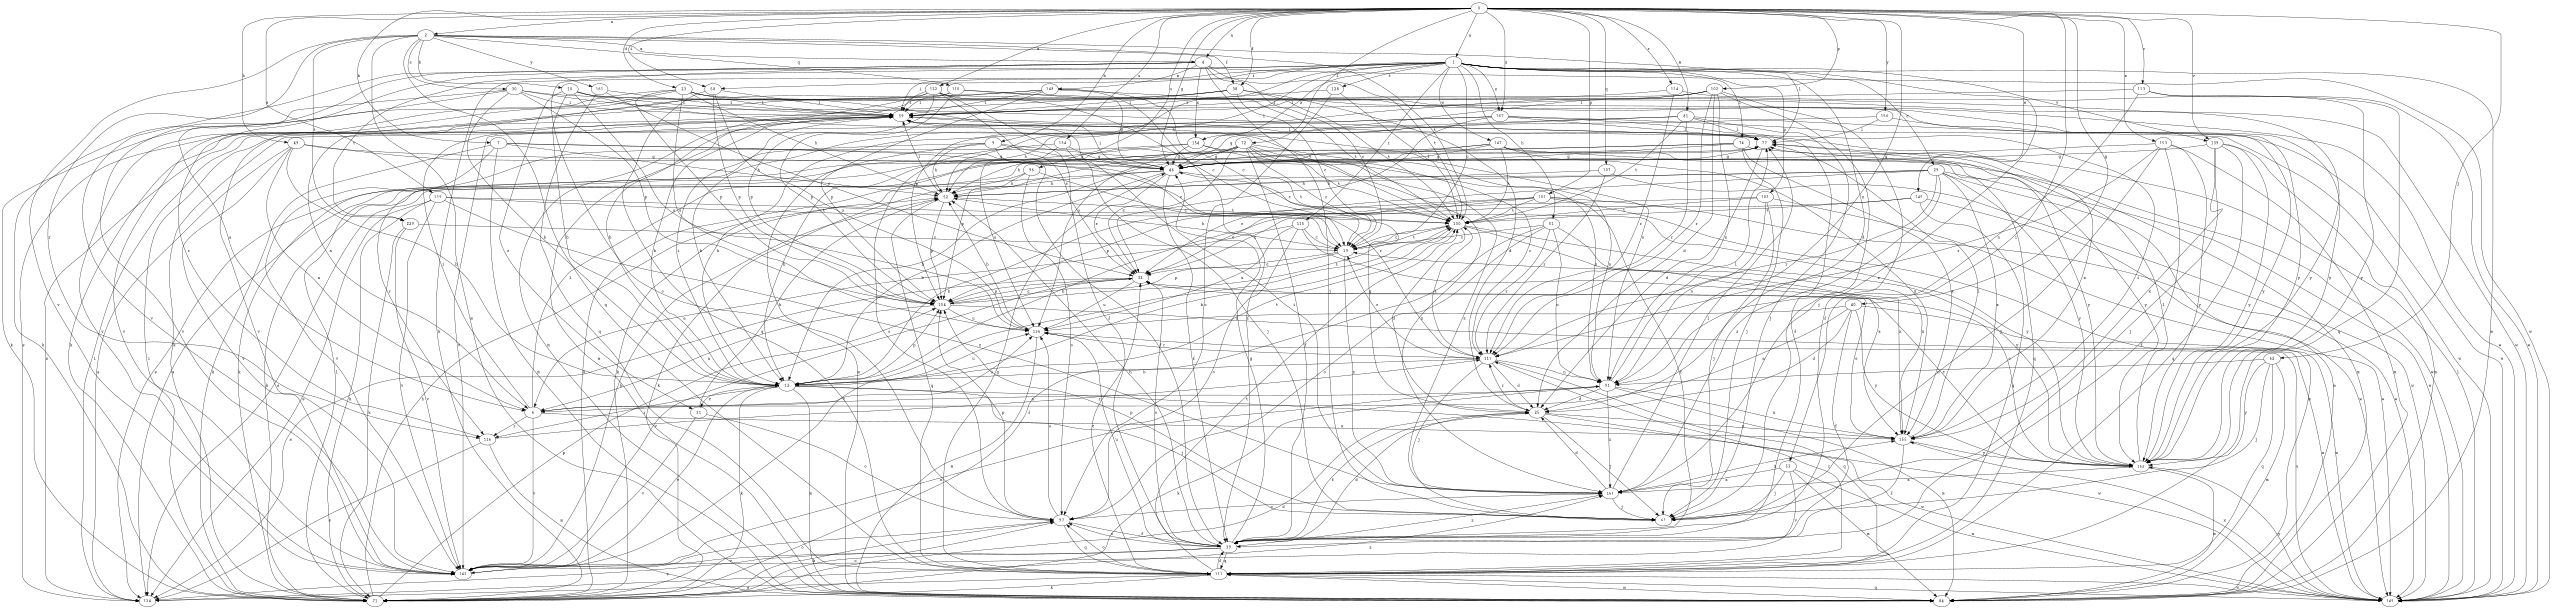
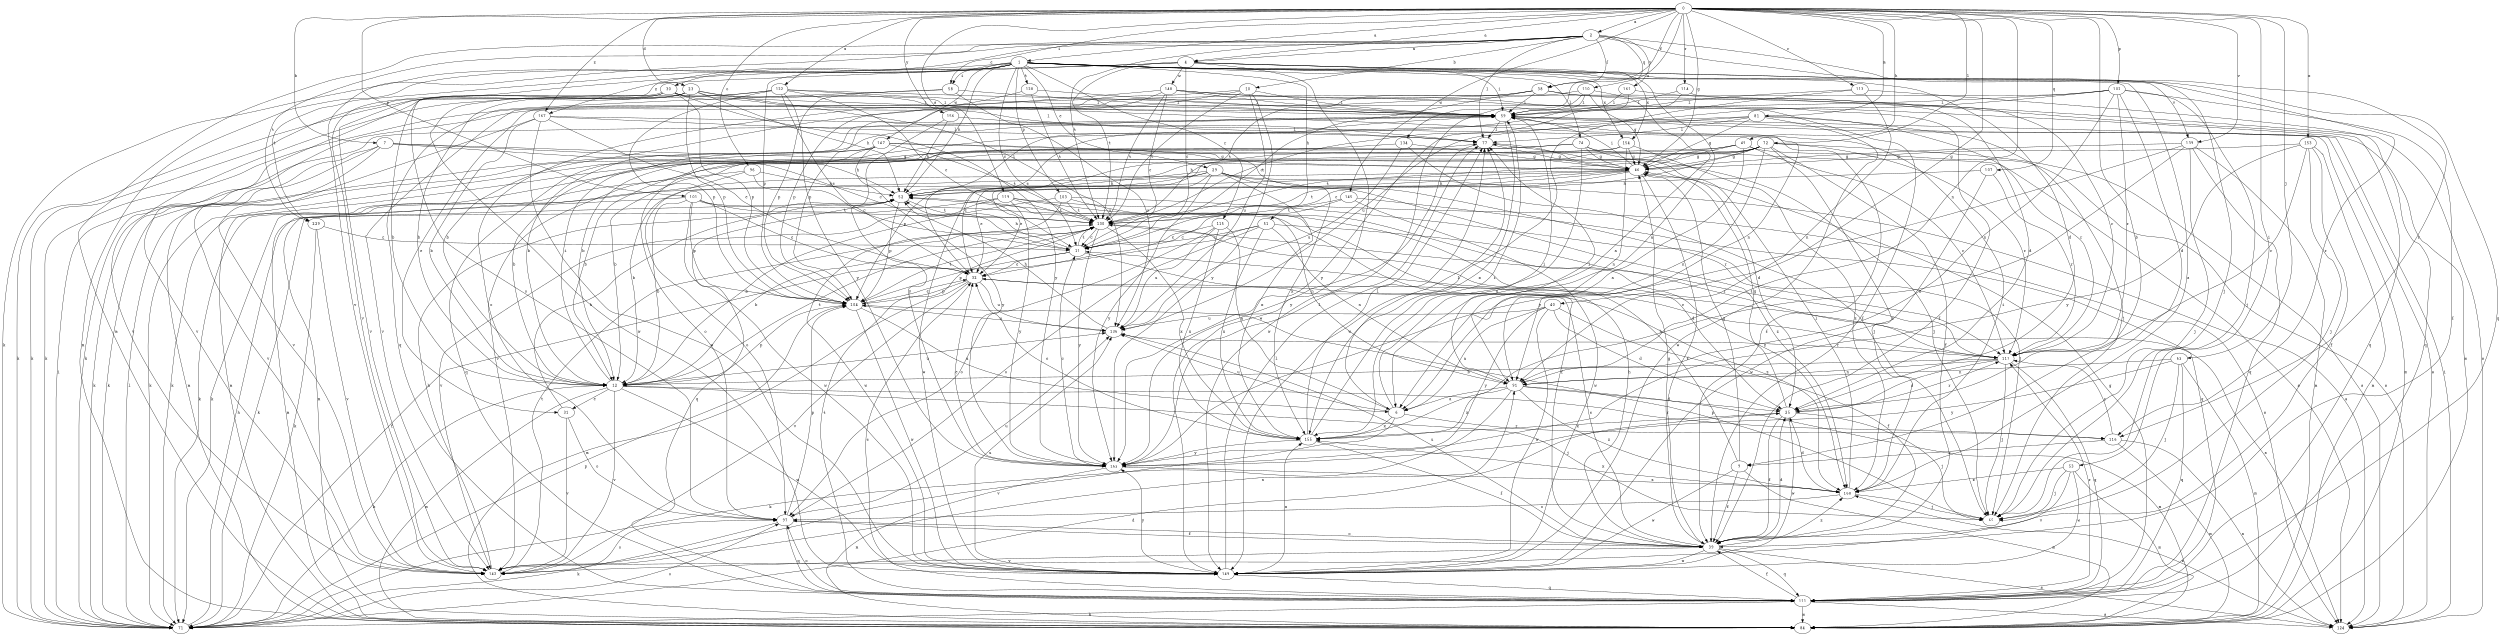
  strict digraph {
    fontname="Courier Prime"
    node [fontname="Courier Prime"]
    edge [fontname="Courier Prime"]
    0
    1
    2
    4
    7
    9
    23
    38
    40
    46
    49
    53
    58
    62
    72
    81
    91
    96
    101
    102
    107
    113
    114
    119
    122
    134
    139
    145
    153
    156
    167
    19
    25
    29
    51
    52
    59
    71
    74
    84
    103
    104
    115
    116
    128
    n46 [label=229]
    147
    154
    168
    10
    30
    77
    110
    111
    130
    142
    161
    6
    65
    97
    148
    149
    39
    136
    124
    162
    12
    32
    117
    155
    31
    0 -> 1 [label=a]
    0 -> 2 [label=a]
    0 -> 4 [label=a]
    0 -> 7 [label=b]
    0 -> 9 [label=b]
    0 -> 23 [label=d]
    0 -> 38 [label=f]
    0 -> 40 [label=g]
    0 -> 46 [label=g]
    0 -> 49 [label=h]
    0 -> 53 [label=i]
    0 -> 58 [label=i]
    0 -> 62 [label=j]
    0 -> 72 [label=l]
    0 -> 81 [label=m]
    0 -> 91 [label=n]
    0 -> 96 [label=o]
    0 -> 101 [label=p]
    0 -> 102 [label=p]
    0 -> 107 [label=q]
    0 -> 113 [label=r]
    0 -> 114 [label=r]
    0 -> 119 [label=s]
    0 -> 122 [label=s]
    0 -> 134 [label=u]
    0 -> 139 [label=v]
    0 -> 145 [label=w]
    0 -> 153 [label=x]
    0 -> 156 [label=y]
    0 -> 167 [label=z]
    1 -> 58 [label=i]
    1 -> 139 [label=v]
    1 -> 167 [label=z]
    1 -> 19 [label=c]
    1 -> 25 [label=d]
    1 -> 29 [label=e]
    1 -> 51 [label=h]
    1 -> 52 [label=h]
    1 -> 59 [label=i]
    1 -> 71 [label=k]
    1 -> 74 [label=l]
    1 -> 84 [label=m]
    1 -> 103 [label=p]
    1 -> 104 [label=p]
    1 -> 115 [label=r]
    1 -> 116 [label=r]
    1 -> 128 [label=t]
    1 -> n46 [label=t]
    1 -> 147 [label=w]
    1 -> 154 [label=x]
    1 -> 168 [label=z]
    2 -> 4 [label=a]
    2 -> 38 [label=f]
    2 -> 84 [label=m]
    2 -> 116 [label=r]
    2 -> n46 [label=t]
    2 -> 10 [label=b]
    2 -> 30 [label=e]
    2 -> 77 [label=l]
    2 -> 110 [label=q]
    2 -> 111 [label=q]
    2 -> 130 [label=t]
    2 -> 142 [label=v]
    2 -> 161 [label=y]
    4 -> 19 [label=c]
    4 -> 154 [label=x]
    4 -> 130 [label=t]
    4 -> 142 [label=v]
    4 -> 6 [label=a]
    4 -> 65 [label=j]
    4 -> 97 [label=o]
    4 -> 148 [label=w]
    4 -> 149 [label=w]
    7 -> 46 [label=g]
    7 -> 19 [label=c]
    7 -> 52 [label=h]
    7 -> 71 [label=k]
    7 -> 84 [label=m]
    7 -> 142 [label=v]
    9 -> 46 [label=g]
    9 -> 52 [label=h]
    9 -> 84 [label=m]
-   9 -> 116 [label=r]
+   116 -> 9 [label=r]
    9 -> 149 [label=w]
    9 -> 39 [label=f]
    23 -> 91 [label=n]
    23 -> 52 [label=h]
    23 -> 59 [label=i]
    23 -> 71 [label=k]
    23 -> 104 [label=p]
    23 -> 142 [label=v]
    23 -> 149 [label=w]
    23 -> 136 [label=u]
    38 -> 19 [label=c]
    38 -> 25 [label=d]
    38 -> 59 [label=i]
    38 -> 71 [label=k]
    38 -> 130 [label=t]
    38 -> 124 [label=s]
    40 -> 25 [label=d]
    40 -> 6 [label=a]
    40 -> 149 [label=w]
    40 -> 39 [label=f]
    40 -> 136 [label=u]
    40 -> 162 [label=y]
    46 -> 52 [label=h]
    46 -> 59 [label=i]
    46 -> 71 [label=k]
    46 -> 130 [label=t]
    46 -> 39 [label=f]
    46 -> 12 [label=b]
    46 -> 32 [label=e]
    49 -> 46 [label=g]
    49 -> 142 [label=v]
    49 -> 6 [label=a]
    49 -> 124 [label=s]
    49 -> 12 [label=b]
    49 -> 117 [label=r]
    53 -> 84 [label=m]
    53 -> 168 [label=z]
    53 -> 142 [label=v]
    53 -> 65 [label=j]
    53 -> 149 [label=w]
    58 -> 59 [label=i]
    58 -> 104 [label=p]
    58 -> 111 [label=q]
    58 -> 136 [label=u]
    62 -> 91 [label=n]
    62 -> 84 [label=m]
    62 -> 111 [label=q]
    62 -> 65 [label=j]
    62 -> 162 [label=y]
    72 -> 46 [label=g]
    72 -> 91 [label=n]
    72 -> 19 [label=c]
    72 -> 52 [label=h]
    72 -> 104 [label=p]
    72 -> 168 [label=z]
    72 -> 130 [label=t]
    72 -> 39 [label=f]
    72 -> 124 [label=s]
    72 -> 32 [label=e]
    72 -> 117 [label=r]
    81 -> 46 [label=g]
    81 -> 77 [label=l]
    81 -> 130 [label=t]
    81 -> 65 [label=j]
    81 -> 149 [label=w]
    81 -> 12 [label=b]
    81 -> 117 [label=r]
    91 -> 25 [label=d]
    91 -> 71 [label=k]
    91 -> 84 [label=m]
    91 -> 168 [label=z]
    91 -> 77 [label=l]
    91 -> 6 [label=a]
    91 -> 155 [label=x]
    96 -> 19 [label=c]
    96 -> 52 [label=h]
    96 -> 71 [label=k]
    96 -> 97 [label=o]
    101 -> 84 [label=m]
    101 -> 104 [label=p]
    101 -> 130 [label=t]
    101 -> 149 [label=w]
    101 -> 39 [label=f]
    101 -> 12 [label=b]
    101 -> 32 [label=e]
    102 -> 91 [label=n]
    102 -> 25 [label=d]
    102 -> 59 [label=i]
    102 -> 71 [label=k]
    102 -> 65 [label=j]
    102 -> 39 [label=f]
    102 -> 136 [label=u]
    102 -> 117 [label=r]
    107 -> 52 [label=h]
    107 -> 149 [label=w]
    107 -> 117 [label=r]
    113 -> 91 [label=n]
    113 -> 59 [label=i]
    113 -> 111 [label=q]
    113 -> 149 [label=w]
    114 -> 59 [label=i]
    114 -> 162 [label=y]
    114 -> 117 [label=r]
    119 -> 71 [label=k]
    119 -> 168 [label=z]
    119 -> 130 [label=t]
    119 -> 142 [label=v]
    119 -> 124 [label=s]
    119 -> 162 [label=y]
    122 -> 19 [label=c]
    122 -> 59 [label=i]
    122 -> 104 [label=p]
    122 -> 142 [label=v]
    122 -> 39 [label=f]
    122 -> 162 [label=y]
    122 -> 12 [label=b]
    122 -> 32 [label=e]
    134 -> 46 [label=g]
    134 -> 65 [label=j]
    134 -> 97 [label=o]
    134 -> 136 [label=u]
    139 -> 46 [label=g]
    139 -> 84 [label=m]
    139 -> 111 [label=q]
    139 -> 65 [label=j]
    139 -> 162 [label=y]
    139 -> 155 [label=x]
    145 -> 111 [label=q]
    145 -> 130 [label=t]
    145 -> 149 [label=w]
    145 -> 32 [label=e]
    153 -> 46 [label=g]
    153 -> 84 [label=m]
    153 -> 65 [label=j]
    153 -> 39 [label=f]
    153 -> 162 [label=y]
    153 -> 117 [label=r]
    156 -> 52 [label=h]
    156 -> 77 [label=l]
    156 -> 162 [label=y]
    167 -> 77 [label=l]
    167 -> 142 [label=v]
    167 -> 149 [label=w]
    167 -> 39 [label=f]
    167 -> 12 [label=b]
    167 -> 32 [label=e]
    19 -> 52 [label=h]
    19 -> 104 [label=p]
    19 -> 168 [label=z]
    19 -> 130 [label=t]
    19 -> 32 [label=e]
    25 -> 46 [label=g]
    25 -> 65 [label=j]
    25 -> 149 [label=w]
    25 -> 39 [label=f]
    25 -> 117 [label=r]
    25 -> 155 [label=x]
    29 -> 52 [label=h]
    29 -> 84 [label=m]
    29 -> 168 [label=z]
    29 -> 149 [label=w]
    29 -> 124 [label=s]
    29 -> 162 [label=y]
    29 -> 32 [label=e]
    29 -> 117 [label=r]
    29 -> 155 [label=x]
    51 -> 91 [label=n]
    51 -> 19 [label=c]
    51 -> 71 [label=f]
    51 -> 97 [label=o]
    51 -> 117 [label=r]
    51 -> 155 [label=x]
    52 -> 59 [label=i]
    52 -> 104 [label=p]
    52 -> 111 [label=q]
    52 -> 130 [label=t]
    59 -> 84 [label=m]
    59 -> 77 [label=l]
    59 -> 124 [label=s]
    59 -> 12 [label=b]
    59 -> 155 [label=x]
    71 -> 25 [label=d]
    71 -> 52 [label=h]
    71 -> 59 [label=i]
    71 -> 104 [label=p]
    71 -> 77 [label=l]
    71 -> 97 [label=o]
    74 -> 46 [label=g]
    74 -> 71 [label=k]
    74 -> 84 [label=m]
    74 -> 65 [label=j]
    74 -> 124 [label=s]
    74 -> 155 [label=x]
    103 -> 91 [label=n]
    103 -> 130 [label=t]
    103 -> 65 [label=j]
    103 -> 149 [label=w]
    103 -> 12 [label=b]
    104 -> 130 [label=t]
    104 -> 6 [label=a]
    104 -> 149 [label=w]
    104 -> 136 [label=u]
    104 -> 32 [label=e]
    115 -> 19 [label=c]
    115 -> 6 [label=a]
    115 -> 97 [label=o]
    115 -> 136 [label=u]
    115 -> 155 [label=x]
    116 -> 84 [label=m]
    116 -> 124 [label=s]
    116 -> 117 [label=r]
    128 -> 59 [label=i]
    128 -> 130 [label=t]
    128 -> 97 [label=o]
    n46 -> 19 [label=c]
    n46 -> 71 [label=k]
    n46 -> 142 [label=v]
    147 -> 46 [label=g]
    147 -> 71 [label=k]
    147 -> 111 [label=q]
    147 -> 130 [label=t]
    147 -> 162 [label=y]
    147 -> 12 [label=b]
    147 -> 155 [label=x]
    154 -> 46 [label=g]
    154 -> 91 [label=n]
    154 -> 71 [label=k]
    154 -> 168 [label=z]
    154 -> 12 [label=b]
    168 -> 25 [label=d]
    168 -> 59 [label=i]
    168 -> 77 [label=l]
    168 -> 65 [label=j]
    168 -> 97 [label=o]
    168 -> 155 [label=x]
    10 -> 59 [label=i]
    10 -> 130 [label=t]
    10 -> 136 [label=u]
    10 -> 162 [label=y]
    10 -> 12 [label=b]
    10 -> 31 [label=e]
    30 -> 59 [label=i]
    30 -> 71 [label=k]
    30 -> 104 [label=p]
    30 -> 77 [label=l]
    30 -> 142 [label=v]
    30 -> 162 [label=y]
    30 -> 12 [label=b]
    77 -> 46 [label=g]
    77 -> 25 [label=d]
    77 -> 162 [label=y]
    110 -> 46 [label=g]
    110 -> 59 [label=i]
    110 -> 104 [label=p]
    110 -> 6 [label=a]
    110 -> 149 [label=w]
    111 -> 46 [label=g]
    111 -> 71 [label=k]
    111 -> 84 [label=m]
    111 -> 130 [label=t]
    111 -> 97 [label=o]
-   111 -> 149 [label=w]
+   39 -> 149 [label=w]
    111 -> 39 [label=f]
    111 -> 124 [label=s]
    111 -> 32 [label=e]
    111 -> 117 [label=r]
    130 -> 19 [label=c]
    130 -> 25 [label=d]
    130 -> 162 [label=y]
    130 -> 12 [label=b]
    130 -> 155 [label=x]
    142 -> 91 [label=n]
    142 -> 52 [label=h]
    142 -> 130 [label=t]
    142 -> 97 [label=o]
    161 -> 59 [label=i]
    161 -> 111 [label=q]
    161 -> 32 [label=e]
    6 -> 59 [label=i]
    6 -> 116 [label=r]
    6 -> 77 [label=l]
    6 -> 142 [label=v]
    6 -> 136 [label=u]
    6 -> 155 [label=x]
    65 -> 104 [label=p]
    97 -> 71 [label=k]
    97 -> 104 [label=p]
    97 -> 111 [label=q]
    97 -> 39 [label=f]
    97 -> 136 [label=u]
    148 -> 19 [label=c]
    148 -> 59 [label=i]
    148 -> 84 [label=m]
    148 -> 104 [label=p]
    148 -> 130 [label=t]
    148 -> 142 [label=v]
    148 -> 39 [label=f]
    149 -> 77 [label=l]
    149 -> 111 [label=q]
    149 -> 136 [label=u]
    149 -> 162 [label=y]
    149 -> 155 [label=x]
    39 -> 46 [label=g]
    39 -> 25 [label=d]
    39 -> 52 [label=h]
    39 -> 168 [label=z]
    39 -> 111 [label=q]
    39 -> 142 [label=v]
    39 -> 97 [label=o]
    39 -> 136 [label=u]
    39 -> 124 [label=s]
    39 -> 32 [label=e]
    136 -> 52 [label=h]
-   136 -> 84 [label=m]
+   32 -> 84 [label=m]
    136 -> 117 [label=r]
    124 -> 59 [label=i]
    124 -> 168 [label=z]
    162 -> 19 [label=c]
    162 -> 84 [label=m]
    162 -> 168 [label=z]
    162 -> 77 [label=l]
    162 -> 32 [label=e]
    12 -> 59 [label=i]
    12 -> 71 [label=k]
    12 -> 84 [label=m]
    12 -> 104 [label=p]
    12 -> 116 [label=r]
    12 -> 130 [label=t]
    12 -> 142 [label=v]
    12 -> 65 [label=j]
    12 -> 149 [label=w]
    12 -> 136 [label=u]
    12 -> 31 [label=e]
    32 -> 104 [label=p]
    32 -> 142 [label=v]
    32 -> 136 [label=u]
    32 -> 124 [label=s]
    117 -> 91 [label=n]
    117 -> 19 [label=c]
    117 -> 25 [label=d]
    117 -> 111 [label=q]
    117 -> 130 [label=t]
    117 -> 65 [label=j]
    117 -> 12 [label=b]
    155 -> 59 [label=i]
    155 -> 77 [label=l]
    155 -> 39 [label=f]
    155 -> 162 [label=y]
    155 -> 32 [label=e]
    31 -> 52 [label=h]
    31 -> 142 [label=v]
    31 -> 97 [label=o]
  }
